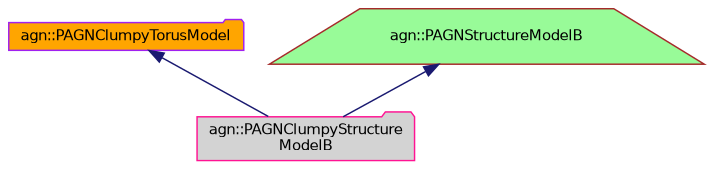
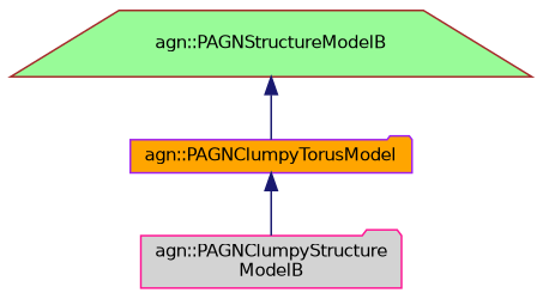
  digraph {
    node [fontname=Helvetica fontsize=10 shape=folder style=filled]
    edge [color=midnightblue dir=back fontname=Helvetica fontsize=10 labelfontname=Helvetica labelfontsize=10 style=solid]
    n1 [color=deeppink fillcolor=lightgrey fontcolor=black height=0.2 label="agn::PAGNClumpyStructure\lModelB" width=0.4]
    n2 [color=purple fillcolor=orange height=0.2 label="agn::PAGNClumpyTorusModel" width=0.4]
    n3 [color=brown fillcolor=palegreen height=0.2 label="agn::PAGNStructureModelB" shape=trapezium width=0.4]
    n2 -> n1
-   n3 -> n1
+   n3 -> n2
  }
